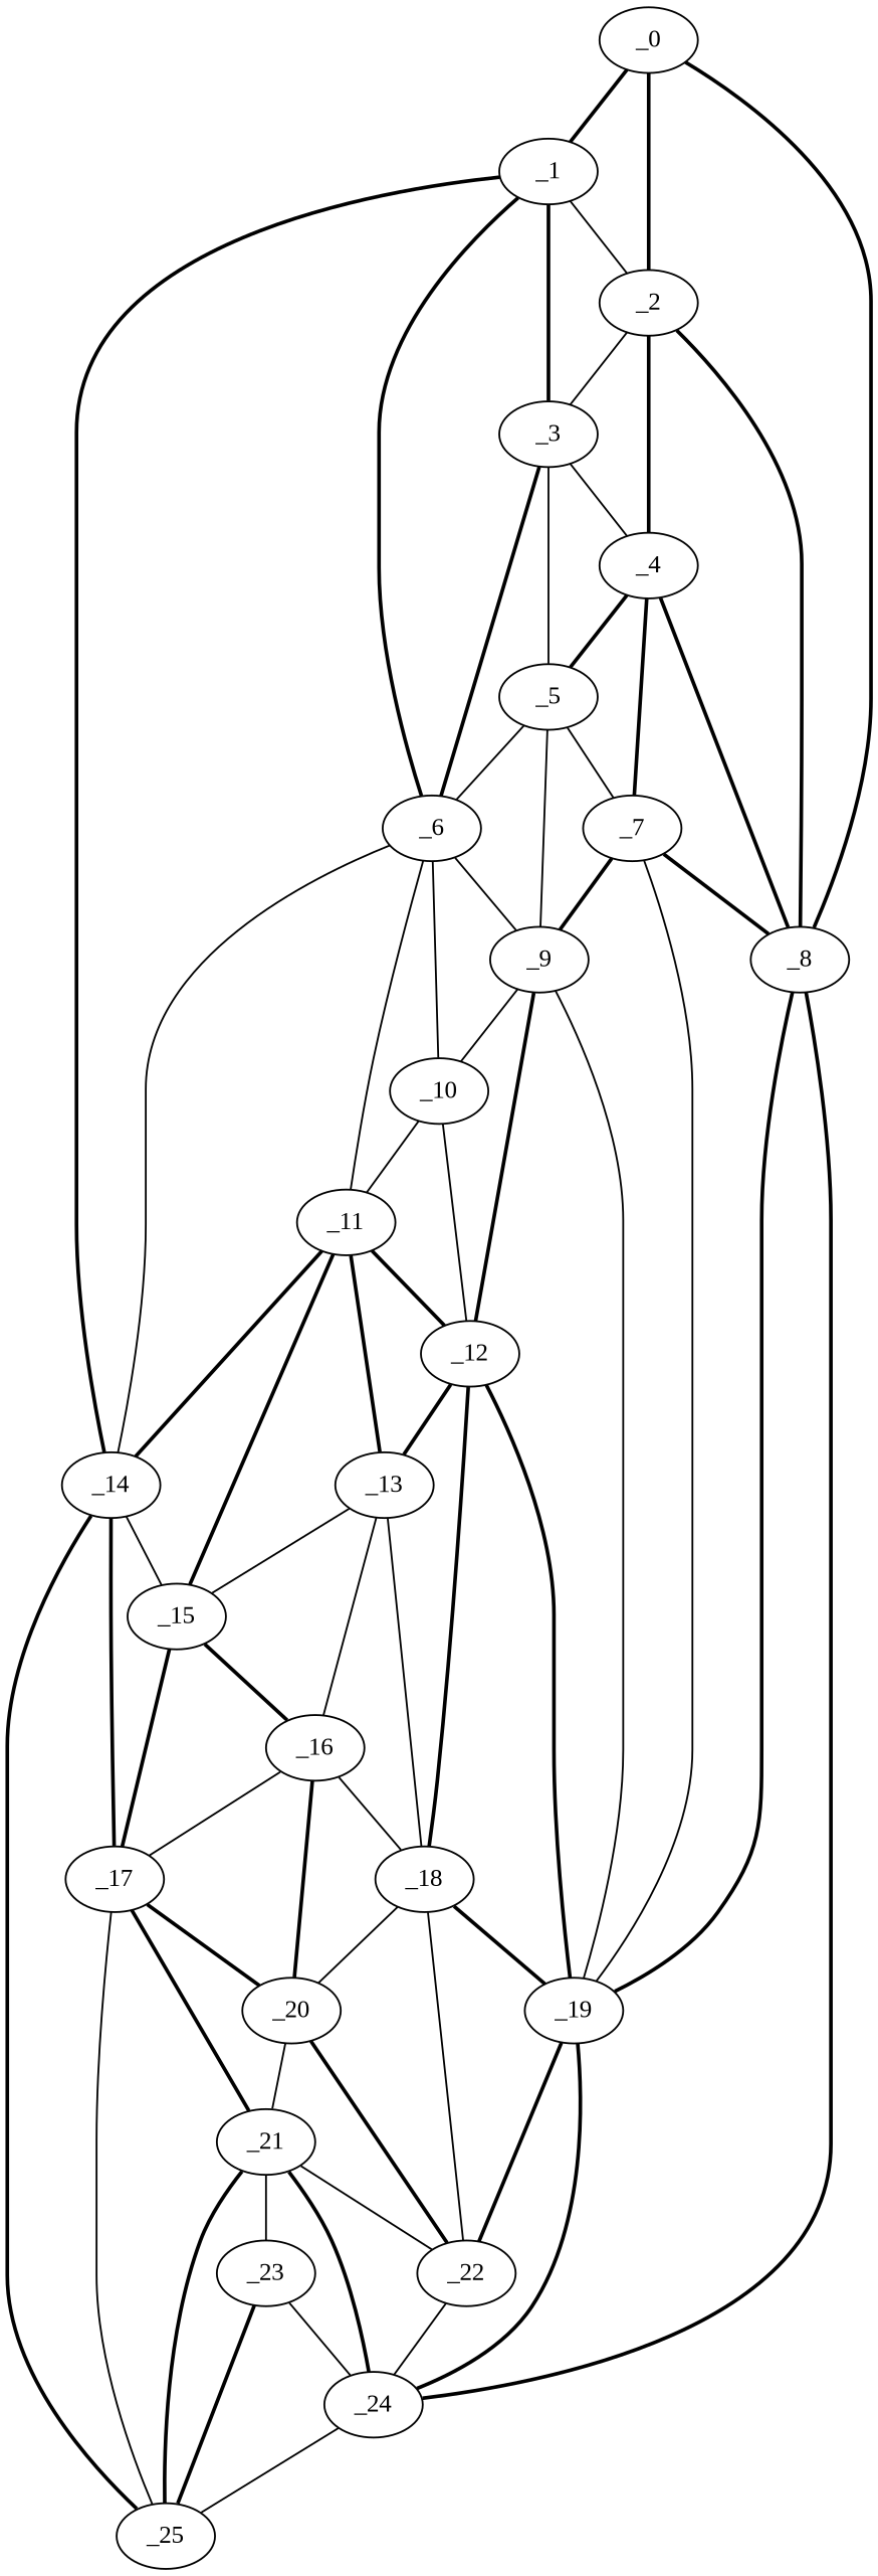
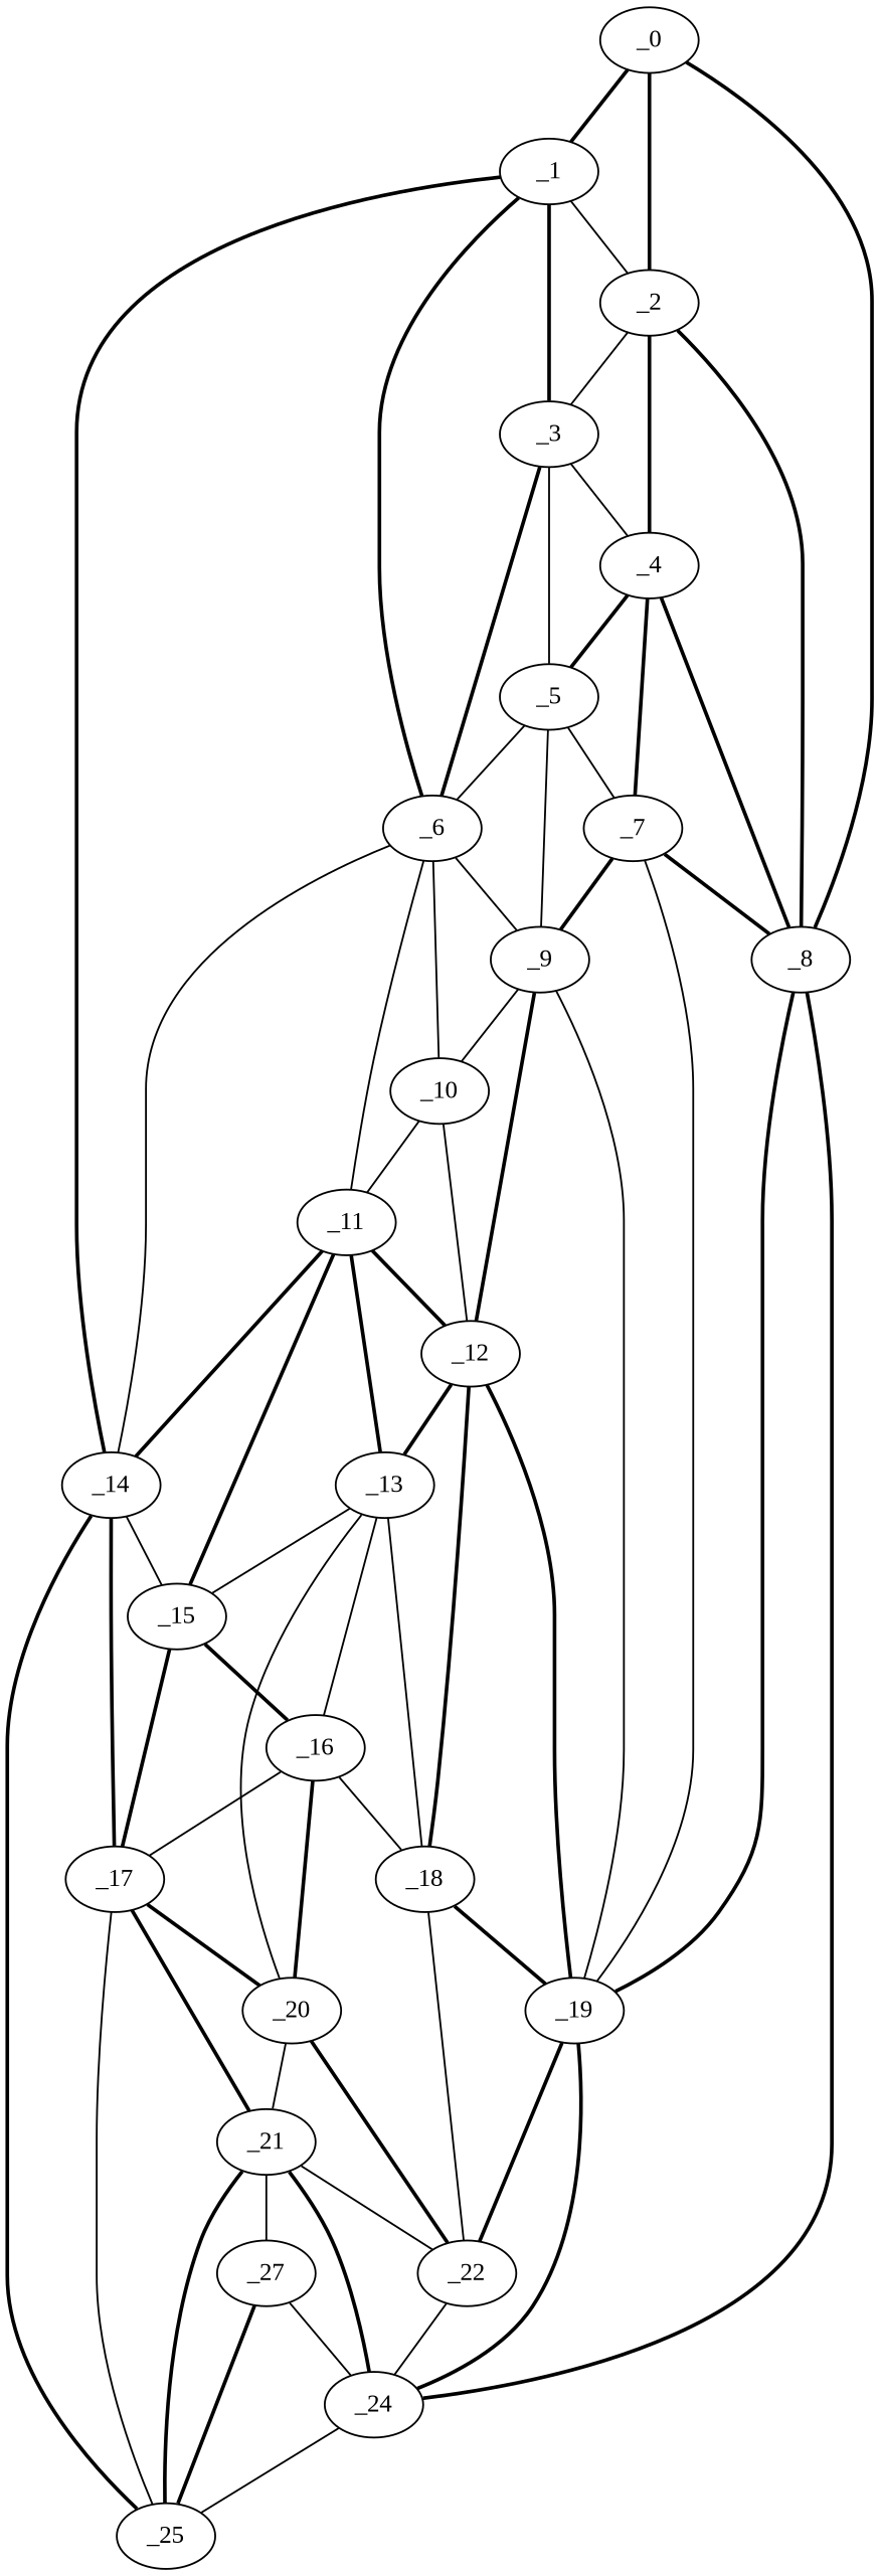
  graph {
    fontname="Liberation Serif"
    node [fontname="Liberation Serif" x=77 y=53]
    edge [fontname="Liberation Serif" style=bold valence=2]
    _0 [x=5 y=102]
    _1 [x=7 y=76]
    _2 [x=33 y=72]
    _8 [x=56 y=109]
    _3 [x=39 y=67]
    _6 [x=54]
    _14 [y=18]
    _4 [x=46 y=73]
    _19 [x=97 y=68]
    _24 [x=122 y=48]
    _5 [x=50 y=68]
    _9 [x=60 y=59]
    _10 [x=61 y=49]
    _11 [x=69 y=40]
    _15 [y=32]
    _17 [x=92 y=29]
    _25 [x=123 y=26]
    _7 [x=55 y=71]
    _22 [x=113 y=54]
    _12 [x=73 y=47]
    _13 [x=76 y=42]
    _16 [x=88 y=34]
    _20 [x=105 y=46]
    _21 [x=112 y=40]
    _18 [x=97]
-   _23 [x=120 y=36]
+   _23 [x=120 y=36 label=_27]
    _0 -- _1 [valence=1]
    _0 -- _2 [valence=1]
    _0 -- _8 [valence=1]
    _1 -- _2 [style=solid]
    _1 -- _3
    _1 -- _6 [valence=1]
    _1 -- _14 [valence=1]
    _2 -- _8
    _2 -- _3 [style=solid valence=1]
    _2 -- _4 [valence=1]
    _8 -- _19 [valence=1]
    _8 -- _24 [valence=1]
    _3 -- _6 [valence=1]
    _3 -- _4 [style=solid]
    _3 -- _5 [style=solid valence=1]
    _6 -- _14 [style=solid]
    _6 -- _9 [style=solid valence=1]
    _6 -- _10 [style=solid valence=1]
    _6 -- _11 [style=solid valence=1]
    _14 -- _15 [style=solid]
    _14 -- _17
    _14 -- _25 [valence=1]
    _4 -- _8
    _4 -- _5
    _4 -- _7
    _19 -- _24
    _19 -- _22
    _24 -- _25 [style=solid valence=1]
    _5 -- _6 [style=solid]
    _5 -- _9 [style=solid]
    _5 -- _7 [style=solid]
    _9 -- _19 [style=solid]
    _9 -- _10 [style=solid]
    _9 -- _12 [valence=1]
    _10 -- _11 [style=solid valence=1]
    _10 -- _12 [style=solid]
    _11 -- _14
    _11 -- _15
    _11 -- _12
    _11 -- _13
    _15 -- _17
    _15 -- _16
    _17 -- _25 [style=solid]
    _17 -- _20
    _17 -- _21
    _7 -- _8 [valence=1]
    _7 -- _19 [style=solid]
    _7 -- _9
    _22 -- _24 [style=solid]
    _12 -- _19
    _12 -- _13 [valence=1]
    _12 -- _18
    _13 -- _15 [style=solid valence=1]
    _13 -- _16 [style=solid]
    _13 -- _18 [style=solid valence=1]
    _16 -- _17 [style=solid]
    _16 -- _20
    _16 -- _18 [style=solid valence=1]
    _20 -- _22 [valence=1]
    _20 -- _21 [style=solid]
    _21 -- _24 [valence=1]
    _21 -- _25 [valence=1]
    _21 -- _22 [style=solid]
    _21 -- _23 [style=solid]
    _18 -- _19
    _18 -- _22 [style=solid]
-   _18 -- _20 [style=solid]
+   _13 -- _20 [style=solid]
    _23 -- _24 [style=solid]
    _23 -- _25 [valence=1]
  }
